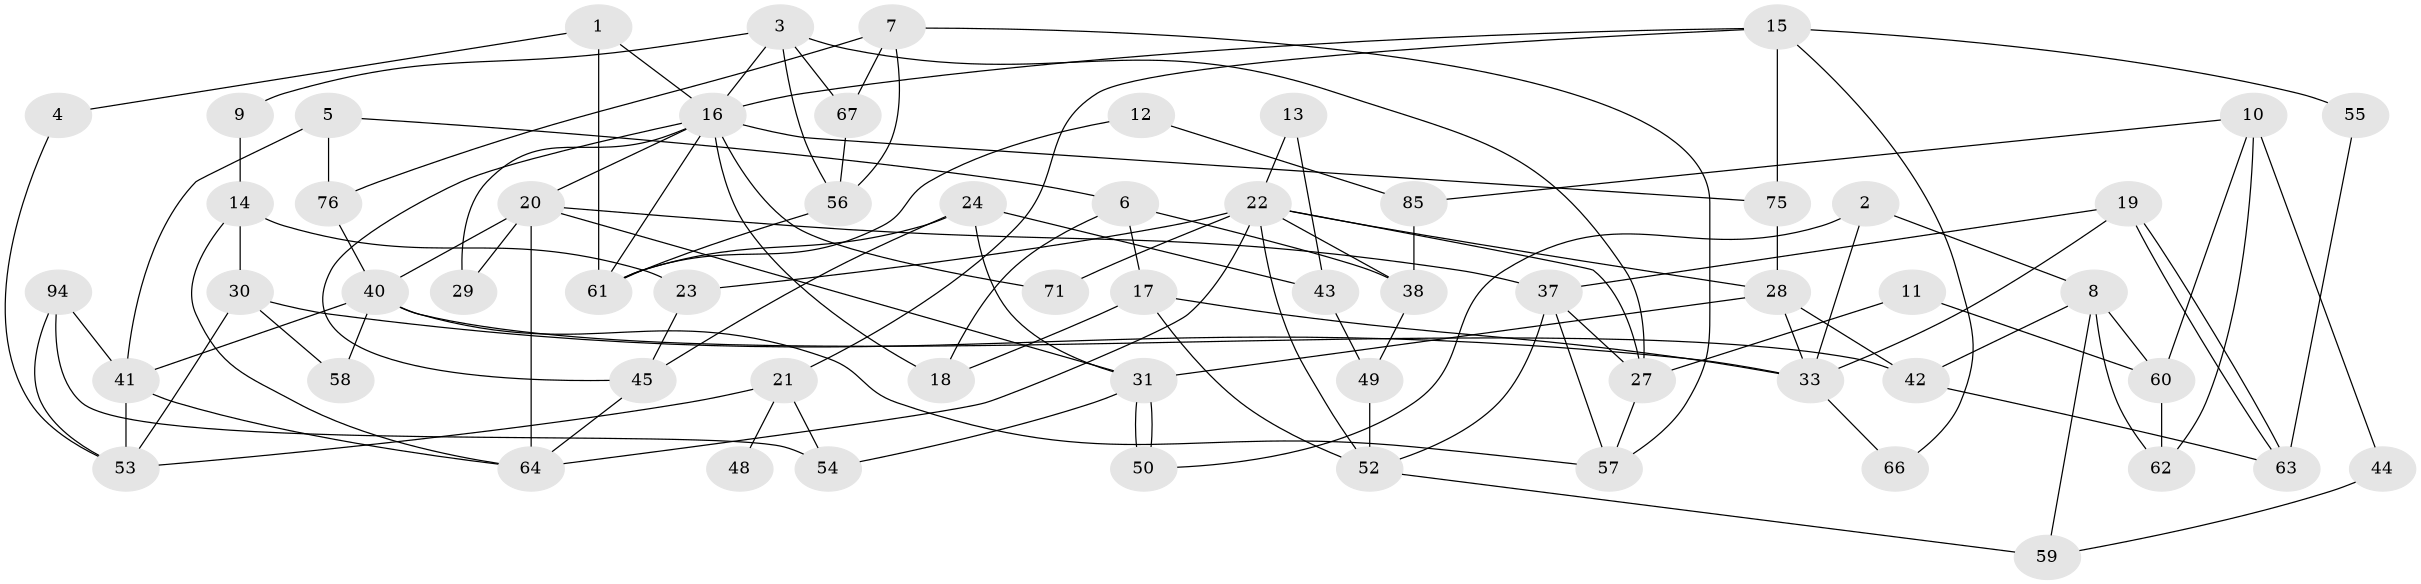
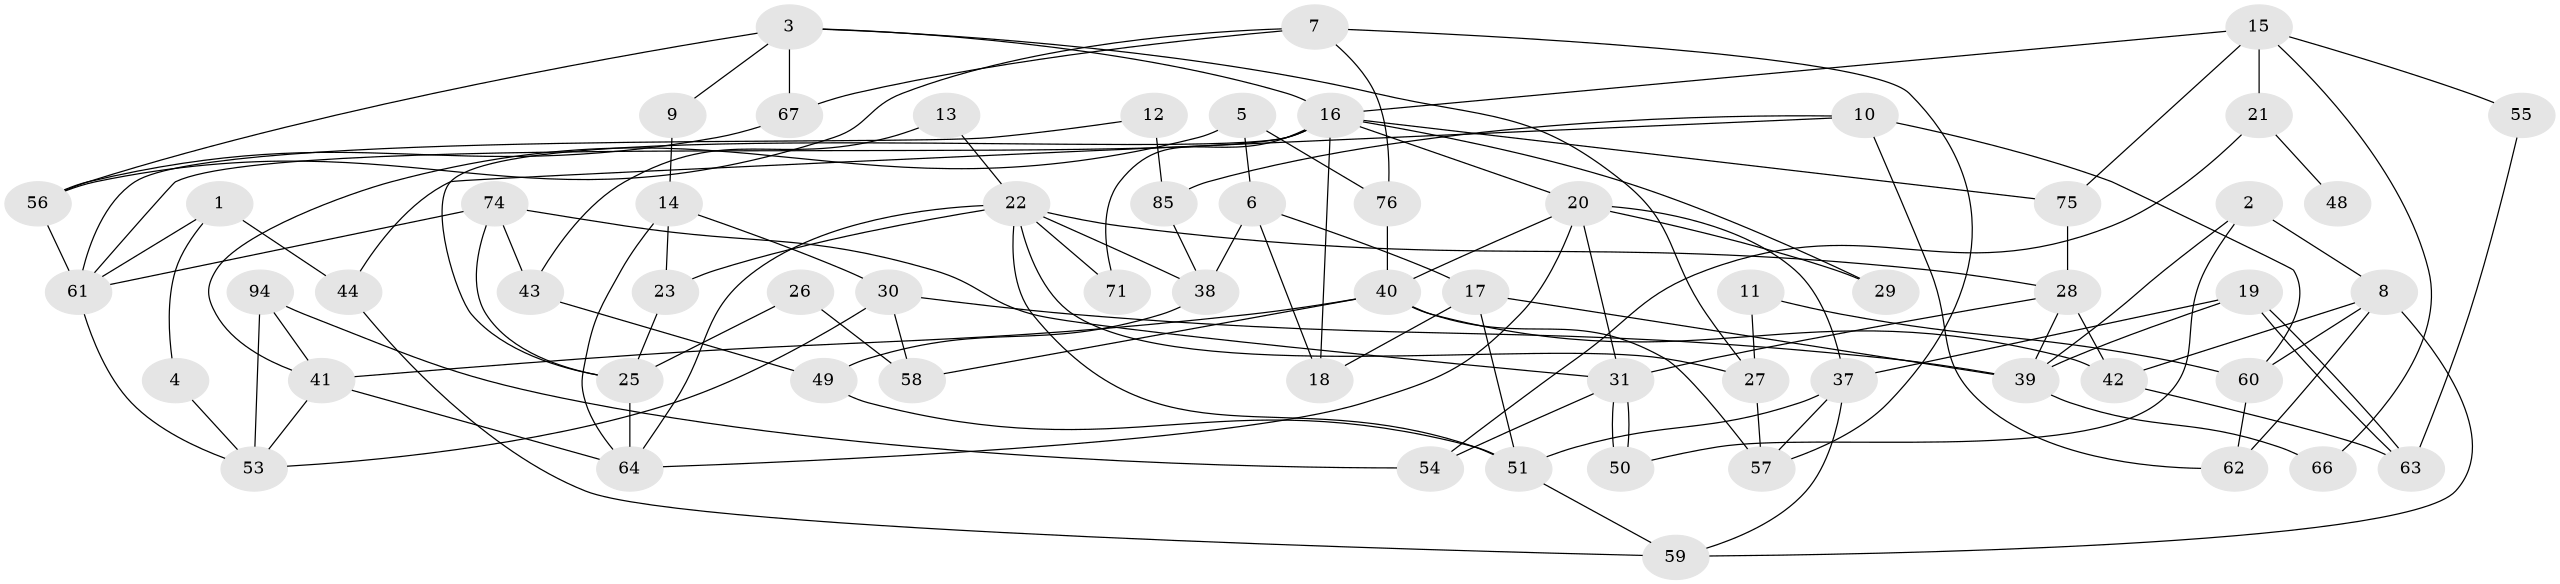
  graph {
    node [color=gray90 style=filled]
    1
    4
    44
    61
    53
    59
    2
    8
-   39 [label=33]
+   39
    50
    42
    60
    62
    n14 [label=66]
    3
    9
    16
    27
    n19 [label=67]
    56
    14
    18
    n23 [label=75]
    20
    29
-   45
+   45 [label=25]
    n27 [label=71]
    57
    5
    6
    n31 [label=76]
    41
    17
    38
    40
    64
-   52
+   52 [label=51]
    49
    7
    63
    23
    30
    10
    n44 [label=85]
+   26
    58
    11
    12
    13
    22
    43
    28
    15
    21
    55
    48
    54
    37
    31
    19
-   24
+   24 [label=74]
    n62 [label=94]
    1 -- 4
-   1 -- 16
+   1 -- 44
    1 -- 61
    4 -- 53
    44 -- 59
    2 -- 8
    2 -- 39
    2 -- 50
    8 -- 59
    8 -- 42
    8 -- 60
    8 -- 62
    39 -- n14
    42 -- 63
    60 -- 62
    3 -- 9
    3 -- 16
    3 -- 27
    3 -- n19
    3 -- 56
    9 -- 14
    16 -- 61
    16 -- 18
    16 -- n23
    16 -- 20
    16 -- 29
    16 -- 45
    16 -- n27
    27 -- 57
    n19 -- 56
    56 -- 61
    14 -- 64
    14 -- 23
    14 -- 30
    n23 -- 28
    20 -- 29
    20 -- 40
    20 -- 64
    20 -- 37
    20 -- 31
    45 -- 64
    5 -- 6
    5 -- n31
    5 -- 41
    6 -- 18
    6 -- 17
    6 -- 38
    n31 -- 40
    41 -- 53
    41 -- 64
    17 -- 39
    17 -- 18
    17 -- 52
    38 -- 49
    40 -- 42
    40 -- 57
    40 -- 41
    40 -- 58
    52 -- 59
    49 -- 52
    7 -- n19
    7 -- 56
    7 -- 57
    7 -- n31
    23 -- 45
    30 -- 53
    30 -- 39
    30 -- 58
    10 -- 44
    10 -- 60
    10 -- 62
    10 -- n44
    n44 -- 38
+   26 -- 45
+   26 -- 58
    11 -- 60
    11 -- 27
    12 -- 61
    12 -- n44
    13 -- 22
    13 -- 43
    22 -- 27
    22 -- n27
    22 -- 38
    22 -- 64
    22 -- 52
    22 -- 23
    22 -- 28
    43 -- 49
    28 -- 39
    28 -- 42
    28 -- 31
    15 -- n14
    15 -- 16
    15 -- n23
    15 -- 21
    15 -- 55
-   21 -- 53
+   61 -- 53
    21 -- 48
    21 -- 54
    55 -- 63
-   37 -- 27
+   37 -- 59
    37 -- 57
    37 -- 52
    31 -- 50
    31 -- 50
    31 -- 54
    19 -- 39
    19 -- 63
    19 -- 63
    19 -- 37
    24 -- 61
    24 -- 45
    24 -- 43
    24 -- 31
    n62 -- 53
    n62 -- 41
    n62 -- 54
  }
